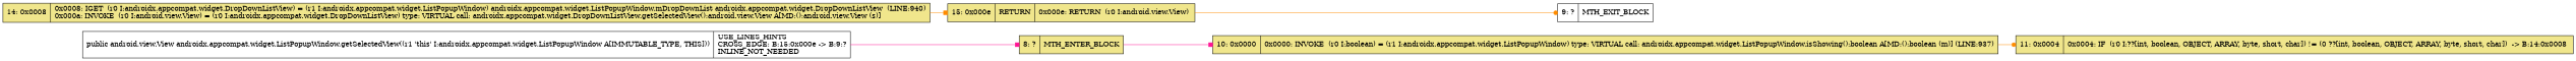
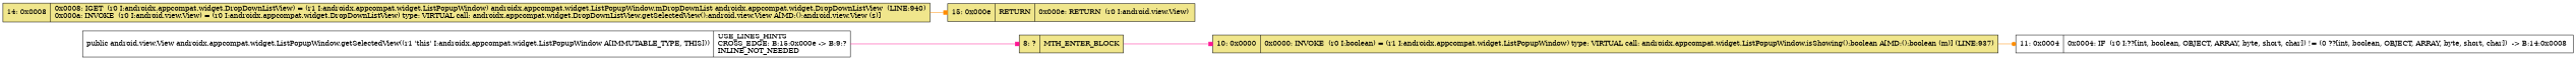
  digraph {
    rankdir=LR
    node [fillcolor=khaki shape=record style=filled]
    edge [arrowhead=box color=darkorange]
    n1 [label="{8\:\ ?|MTH_ENTER_BLOCK\l}"]
    n2 [label="{10\:\ 0x0000|0x0000: INVOKE  (r0 I:boolean) = (r1 I:androidx.appcompat.widget.ListPopupWindow) type: VIRTUAL call: androidx.appcompat.widget.ListPopupWindow.isShowing():boolean A[MD:():boolean (m)] (LINE:937)\l}"]
-   n3 [label="{11\:\ 0x0004|0x0004: IF  (r0 I:??[int, boolean, OBJECT, ARRAY, byte, short, char]) != (0 ??[int, boolean, OBJECT, ARRAY, byte, short, char])  \-\> B:14:0x0008 \l}"]
+   n3 [fillcolor=white label="{11\:\ 0x0004|0x0004: IF  (r0 I:??[int, boolean, OBJECT, ARRAY, byte, short, char]) != (0 ??[int, boolean, OBJECT, ARRAY, byte, short, char])  \-\> B:14:0x0008 \l}"]
    n4 [label="{14\:\ 0x0008|0x0008: IGET  (r0 I:androidx.appcompat.widget.DropDownListView) = (r1 I:androidx.appcompat.widget.ListPopupWindow) androidx.appcompat.widget.ListPopupWindow.mDropDownList androidx.appcompat.widget.DropDownListView  (LINE:940)\l0x000a: INVOKE  (r0 I:android.view.View) = (r0 I:androidx.appcompat.widget.DropDownListView) type: VIRTUAL call: androidx.appcompat.widget.DropDownListView.getSelectedView():android.view.View A[MD:():android.view.View (s)]\l}"]
    n5 [label="{15\:\ 0x000e|RETURN\l|0x000e: RETURN  (r0 I:android.view.View) \l}"]
-   n6 [fillcolor=white label="{9\:\ ?|MTH_EXIT_BLOCK\l}"]
    n7 [fillcolor=white label="{public android.view.View androidx.appcompat.widget.ListPopupWindow.getSelectedView((r1 'this' I:androidx.appcompat.widget.ListPopupWindow A[IMMUTABLE_TYPE, THIS]))  | USE_LINES_HINTS\lCROSS_EDGE: B:15:0x000e \-\> B:9:?\lINLINE_NOT_NEEDED\l}"]
    n1 -> n2 [color=deeppink]
    n2 -> n3 [arrowhead=dot]
    n4 -> n5
-   n5 -> n6 [arrowhead=dot]
    n7 -> n1 [color=deeppink]
  }
